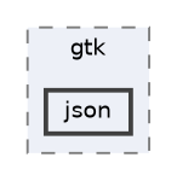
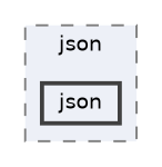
  digraph {
    compound=true
    rankdir=LR
    n1 [color=grey25 fillcolor="#edf0f7" fontname=Helvetica fontsize=10 height=0.2 label=json shape=box style="filled,bold" width=0.4]
    subgraph cluster_1 {
      bgcolor="#edf0f7"
      fontname=Helvetica
      fontsize=10
-     label=gtk
+     label=json
      pencolor=grey50
      style="filled,dashed"
      n1
    }
  }
